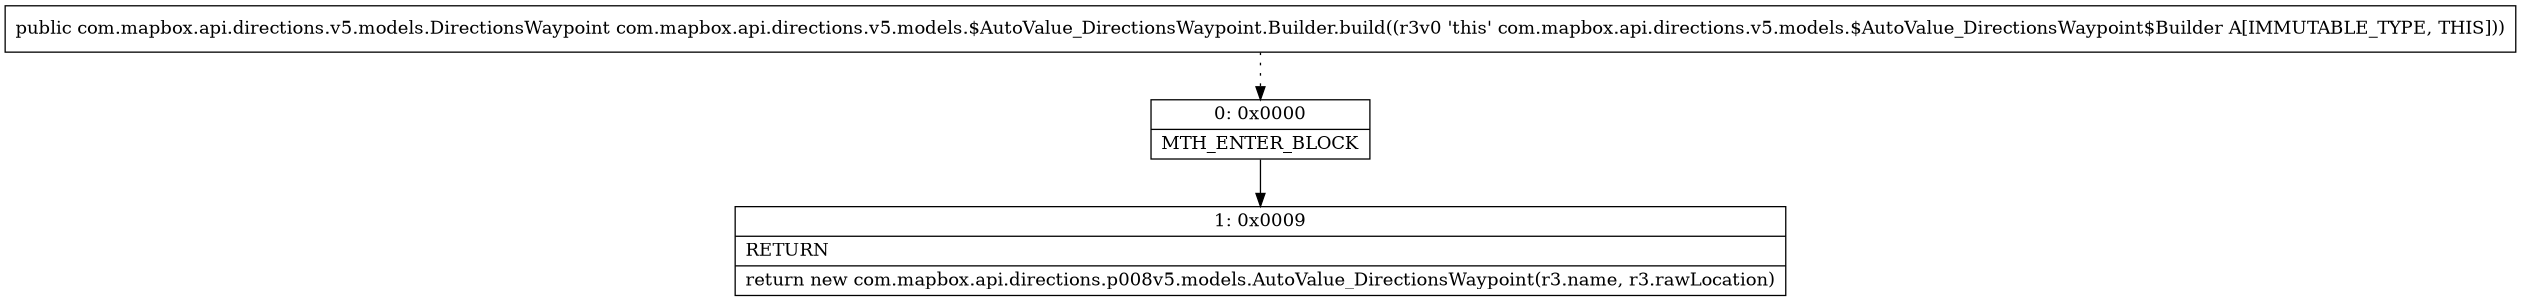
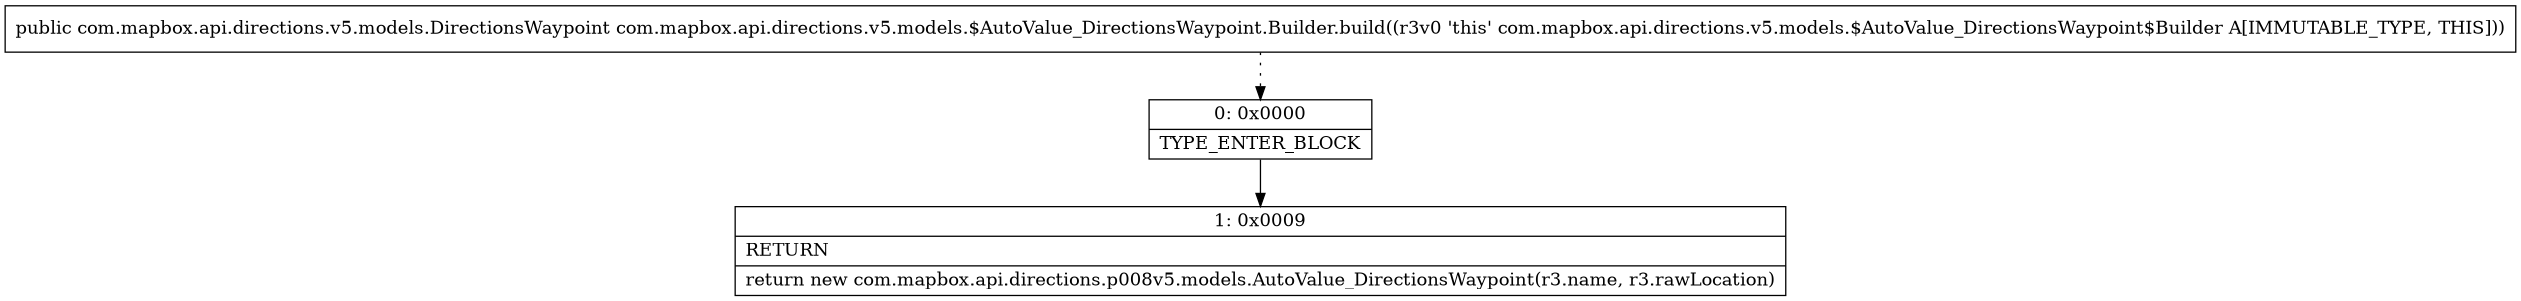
  digraph {
    node [shape=record]
-   n1 [label="{0\:\ 0x0000|MTH_ENTER_BLOCK\l}"]
+   n1 [label="{0\:\ 0x0000|TYPE_ENTER_BLOCK\l}"]
    n2 [label="{1\:\ 0x0009|RETURN\l|return new com.mapbox.api.directions.p008v5.models.AutoValue_DirectionsWaypoint(r3.name, r3.rawLocation)\l}"]
    n3 [label="{public com.mapbox.api.directions.v5.models.DirectionsWaypoint com.mapbox.api.directions.v5.models.$AutoValue_DirectionsWaypoint.Builder.build((r3v0 'this' com.mapbox.api.directions.v5.models.$AutoValue_DirectionsWaypoint$Builder A[IMMUTABLE_TYPE, THIS])) }"]
    n1 -> n2 [style=solid]
    n3 -> n1 [style=dotted]
  }
